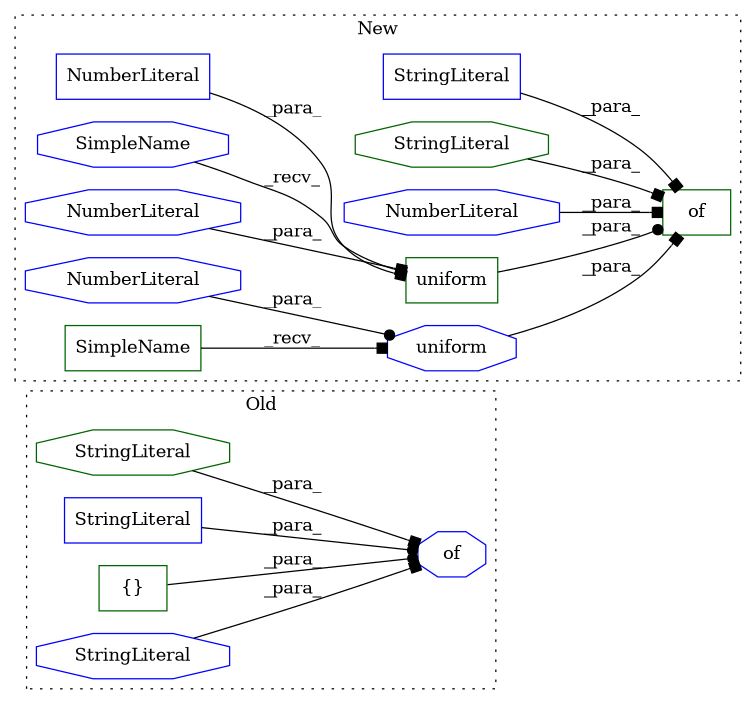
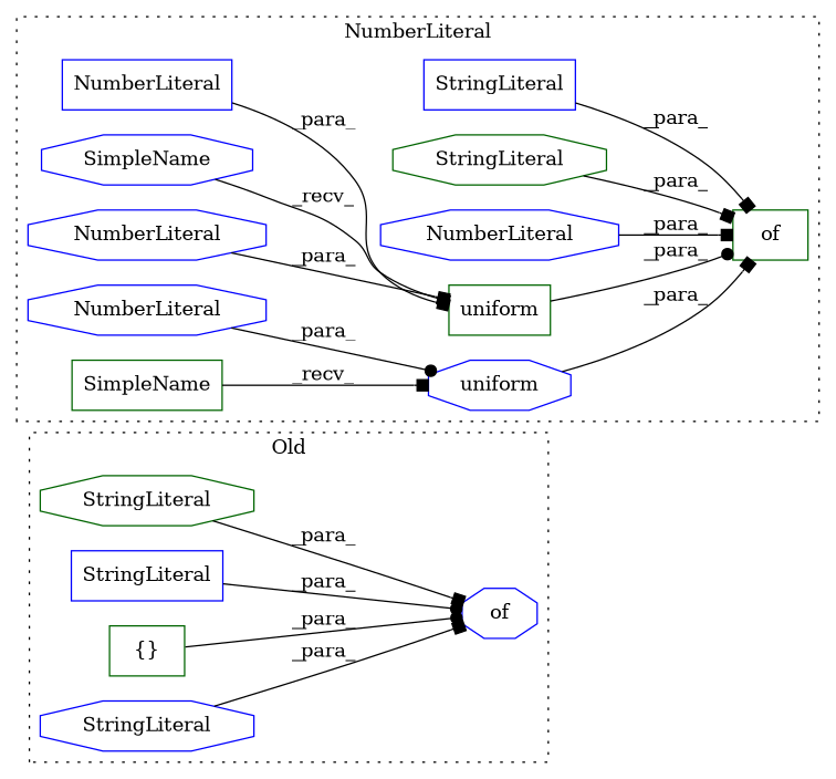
  digraph {
    rankdir=LR
    node [a=45 l=3 shape=octagon color=blue]
    edge [arrowhead=box]
    n1 [a=32 l="3,1" label=of s="2177,2236"]
    n2 [l=6 label=StringLiteral s=2192 color=darkgreen]
    n3 [l=6 label=StringLiteral s=2180 shape=box]
    n4 [a=4 l="1,1" label="{}" s="2227,2235" shape=box color=darkgreen]
    n5 [l=8 label=StringLiteral s=2207]
    n6 [a=32 l="8,1" label=uniform s="1884,1899" shape=box color=darkgreen]
    n7 [a=32 l="3,1" label=of s="1854,2035" shape=box color=darkgreen]
    n8 [l=4 label=StringLiteral s=1928 shape=box]
    n9 [a=34 label=NumberLiteral s=1892]
    n10 [a=34 label=NumberLiteral s=1896 shape=box]
    n11 [l=12 label=StringLiteral s=1857 color=darkgreen]
    n12 [a=34 label=NumberLiteral s=1870]
    n13 [a=32 l="8,1" label=uniform s="1965,1980"]
    n14 [a=34 label=NumberLiteral s=1977]
    n15 [a=42 l=4 label=SimpleName s=1960 shape=box color=darkgreen]
    n16 [a=42 l=4 label=SimpleName s=1879]
    subgraph cluster_1 {
      label=Old
      style=dotted
      n1
      n2
      n3
      n4
      n5
    }
    subgraph cluster_2 {
-     label=New
+     label=NumberLiteral
      style=dotted
      n6
      n7
      n8
      n9
      n10
      n11
      n12
      n13
      n14
      n15
      n16
    }
    n2 -> n1 [label=_para_]
    n3 -> n1 [label=_para_ arrowhead=dot]
    n4 -> n1 [label=_para_ arrowhead=dot]
    n5 -> n1 [label=_para_]
    n6 -> n7 [label=_para_ arrowhead=dot]
    n8 -> n7 [label=_para_]
    n9 -> n6 [label=_para_]
    n10 -> n6 [label=_para_]
    n11 -> n7 [label=_para_]
    n12 -> n7 [label=_para_]
    n13 -> n7 [label=_para_]
    n14 -> n13 [label=_para_ arrowhead=dot]
    n15 -> n13 [label=_recv_]
    n16 -> n6 [label=_recv_]
  }
